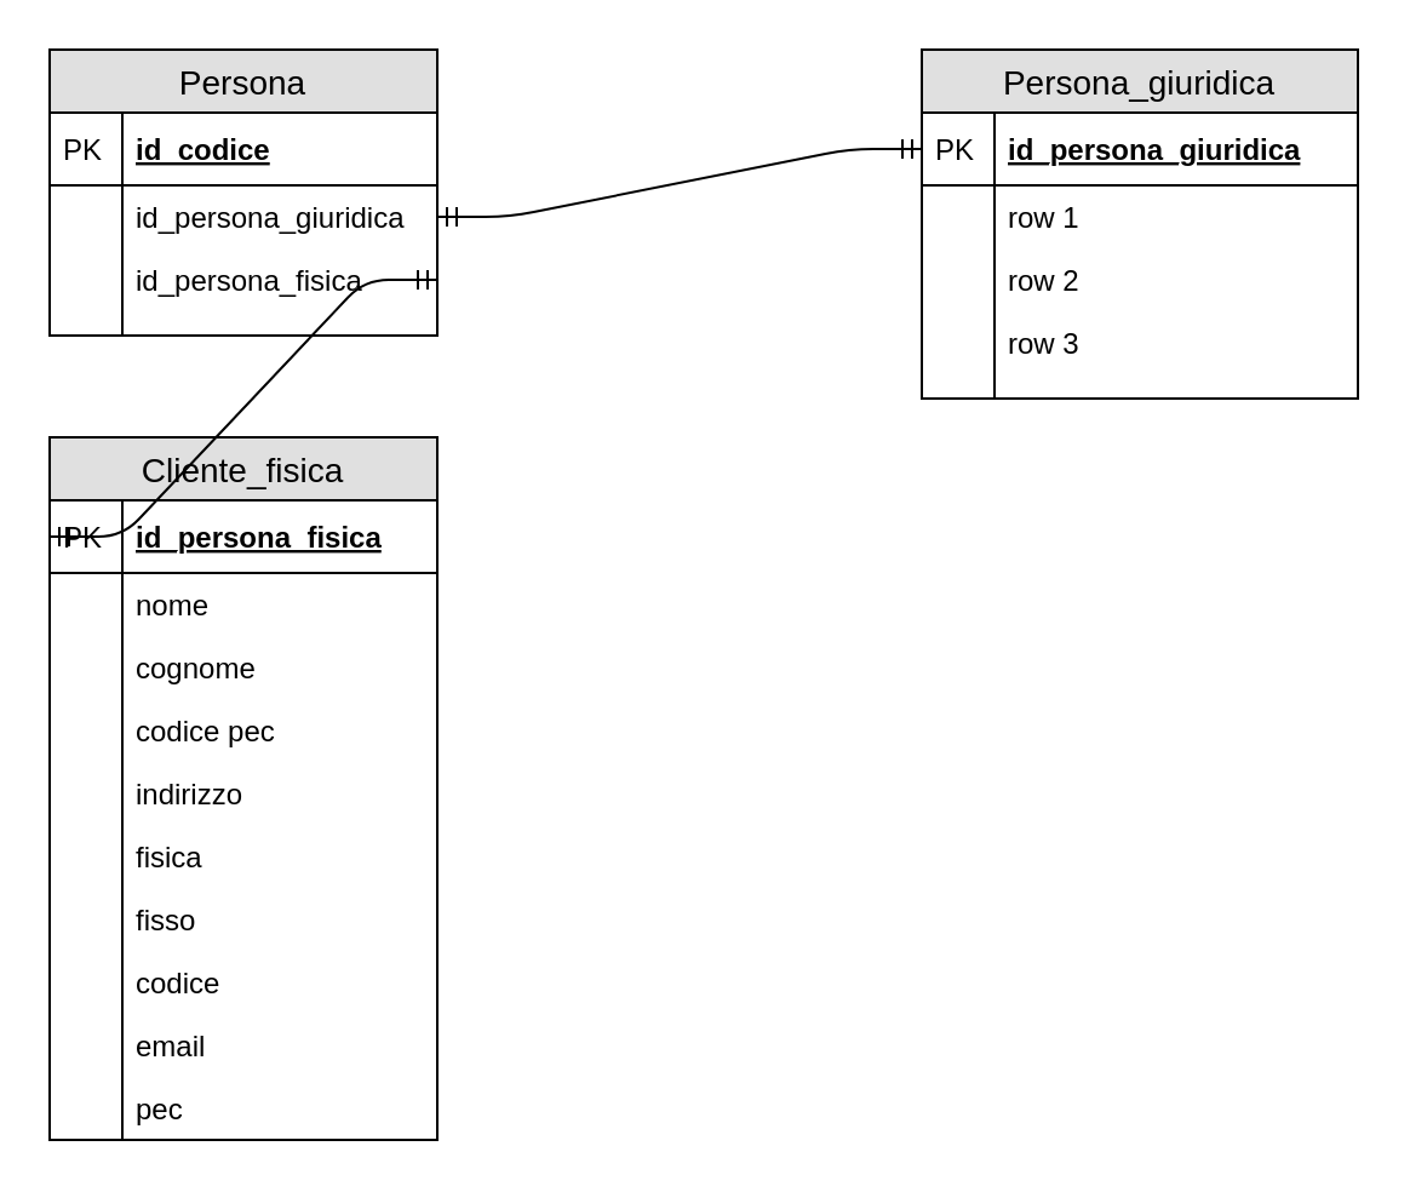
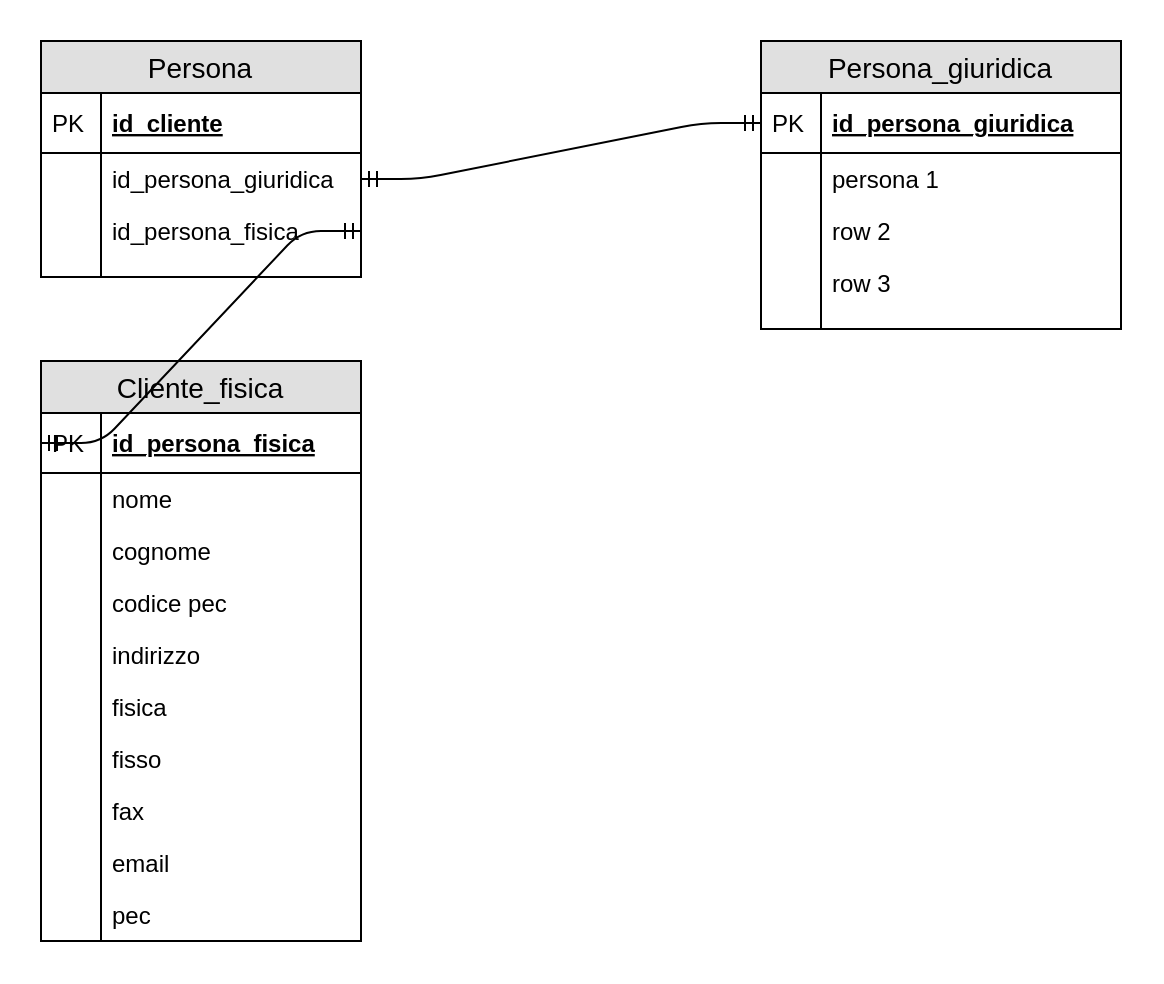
  <mxCell id="0" />
  <mxCell id="1" parent="0" />
  <mxCell id="2" value="Persona" style="swimlane;fontStyle=0;childLayout=stackLayout;horizontal=1;startSize=26;fillColor=#e0e0e0;horizontalStack=0;resizeParent=1;resizeParentMax=0;resizeLast=0;collapsible=1;marginBottom=0;swimlaneFillColor=#ffffff;align=center;fontSize=14;" parent="1" vertex="1"><mxGeometry x="20" y="20" width="160" height="118" as="geometry" /></mxCell>
- <mxCell id="3" value="id_codice" style="shape=partialRectangle;top=0;left=0;right=0;bottom=1;align=left;verticalAlign=middle;fillColor=none;spacingLeft=34;spacingRight=4;overflow=hidden;rotatable=0;points=[[0,0.5],[1,0.5]];portConstraint=eastwest;dropTarget=0;fontStyle=5;fontSize=12;" parent="2" vertex="1"><mxGeometry y="26" width="160" height="30" as="geometry" /></mxCell>
+ <mxCell id="3" value="id_cliente" style="shape=partialRectangle;top=0;left=0;right=0;bottom=1;align=left;verticalAlign=middle;fillColor=none;spacingLeft=34;spacingRight=4;overflow=hidden;rotatable=0;points=[[0,0.5],[1,0.5]];portConstraint=eastwest;dropTarget=0;fontStyle=5;fontSize=12;" parent="2" vertex="1"><mxGeometry y="26" width="160" height="30" as="geometry" /></mxCell>
  <mxCell id="4" value="PK" style="shape=partialRectangle;top=0;left=0;bottom=0;fillColor=none;align=left;verticalAlign=middle;spacingLeft=4;spacingRight=4;overflow=hidden;rotatable=0;points=[];portConstraint=eastwest;part=1;fontSize=12;" parent="3" vertex="1" connectable="0"><mxGeometry width="30" height="30" as="geometry" /></mxCell>
  <mxCell id="5" value="id_persona_giuridica" style="shape=partialRectangle;top=0;left=0;right=0;bottom=0;align=left;verticalAlign=top;fillColor=none;spacingLeft=34;spacingRight=4;overflow=hidden;rotatable=0;points=[[0,0.5],[1,0.5]];portConstraint=eastwest;dropTarget=0;fontSize=12;" parent="2" vertex="1"><mxGeometry y="56" width="160" height="26" as="geometry" /></mxCell>
  <mxCell id="6" value="" style="shape=partialRectangle;top=0;left=0;bottom=0;fillColor=none;align=left;verticalAlign=top;spacingLeft=4;spacingRight=4;overflow=hidden;rotatable=0;points=[];portConstraint=eastwest;part=1;fontSize=12;" parent="5" vertex="1" connectable="0"><mxGeometry width="30" height="26" as="geometry" /></mxCell>
  <mxCell id="7" value="id_persona_fisica" style="shape=partialRectangle;top=0;left=0;right=0;bottom=0;align=left;verticalAlign=top;fillColor=none;spacingLeft=34;spacingRight=4;overflow=hidden;rotatable=0;points=[[0,0.5],[1,0.5]];portConstraint=eastwest;dropTarget=0;fontSize=12;" parent="2" vertex="1"><mxGeometry y="82" width="160" height="26" as="geometry" /></mxCell>
  <mxCell id="8" value="" style="shape=partialRectangle;top=0;left=0;bottom=0;fillColor=none;align=left;verticalAlign=top;spacingLeft=4;spacingRight=4;overflow=hidden;rotatable=0;points=[];portConstraint=eastwest;part=1;fontSize=12;" parent="7" vertex="1" connectable="0"><mxGeometry width="30" height="26" as="geometry" /></mxCell>
  <mxCell id="9" value="" style="shape=partialRectangle;top=0;left=0;right=0;bottom=0;align=left;verticalAlign=top;fillColor=none;spacingLeft=34;spacingRight=4;overflow=hidden;rotatable=0;points=[[0,0.5],[1,0.5]];portConstraint=eastwest;dropTarget=0;fontSize=12;" parent="2" vertex="1"><mxGeometry y="108" width="160" height="10" as="geometry" /></mxCell>
  <mxCell id="10" value="" style="shape=partialRectangle;top=0;left=0;bottom=0;fillColor=none;align=left;verticalAlign=top;spacingLeft=4;spacingRight=4;overflow=hidden;rotatable=0;points=[];portConstraint=eastwest;part=1;fontSize=12;" parent="9" vertex="1" connectable="0"><mxGeometry width="30" height="10" as="geometry" /></mxCell>
  <mxCell id="11" value="Cliente_fisica" style="swimlane;fontStyle=0;childLayout=stackLayout;horizontal=1;startSize=26;fillColor=#e0e0e0;horizontalStack=0;resizeParent=1;resizeParentMax=0;resizeLast=0;collapsible=1;marginBottom=0;swimlaneFillColor=#ffffff;align=center;fontSize=14;" parent="1" vertex="1"><mxGeometry x="20" y="180" width="160" height="290" as="geometry" /></mxCell>
  <mxCell id="12" value="id_persona_fisica" style="shape=partialRectangle;top=0;left=0;right=0;bottom=1;align=left;verticalAlign=middle;fillColor=none;spacingLeft=34;spacingRight=4;overflow=hidden;rotatable=0;points=[[0,0.5],[1,0.5]];portConstraint=eastwest;dropTarget=0;fontStyle=5;fontSize=12;" parent="11" vertex="1"><mxGeometry y="26" width="160" height="30" as="geometry" /></mxCell>
  <mxCell id="13" value="PK" style="shape=partialRectangle;top=0;left=0;bottom=0;fillColor=none;align=left;verticalAlign=middle;spacingLeft=4;spacingRight=4;overflow=hidden;rotatable=0;points=[];portConstraint=eastwest;part=1;fontSize=12;" parent="12" vertex="1" connectable="0"><mxGeometry width="30" height="30" as="geometry" /></mxCell>
  <mxCell id="14" value="nome" style="shape=partialRectangle;top=0;left=0;right=0;bottom=0;align=left;verticalAlign=top;fillColor=none;spacingLeft=34;spacingRight=4;overflow=hidden;rotatable=0;points=[[0,0.5],[1,0.5]];portConstraint=eastwest;dropTarget=0;fontSize=12;" parent="11" vertex="1"><mxGeometry y="56" width="160" height="26" as="geometry" /></mxCell>
  <mxCell id="15" value="" style="shape=partialRectangle;top=0;left=0;bottom=0;fillColor=none;align=left;verticalAlign=top;spacingLeft=4;spacingRight=4;overflow=hidden;rotatable=0;points=[];portConstraint=eastwest;part=1;fontSize=12;" parent="14" vertex="1" connectable="0"><mxGeometry width="30" height="26" as="geometry" /></mxCell>
  <mxCell id="16" value="cognome" style="shape=partialRectangle;top=0;left=0;right=0;bottom=0;align=left;verticalAlign=top;fillColor=none;spacingLeft=34;spacingRight=4;overflow=hidden;rotatable=0;points=[[0,0.5],[1,0.5]];portConstraint=eastwest;dropTarget=0;fontSize=12;" parent="11" vertex="1"><mxGeometry y="82" width="160" height="26" as="geometry" /></mxCell>
  <mxCell id="17" value="" style="shape=partialRectangle;top=0;left=0;bottom=0;fillColor=none;align=left;verticalAlign=top;spacingLeft=4;spacingRight=4;overflow=hidden;rotatable=0;points=[];portConstraint=eastwest;part=1;fontSize=12;" parent="16" vertex="1" connectable="0"><mxGeometry width="30" height="26" as="geometry" /></mxCell>
  <mxCell id="18" value="codice pec" style="shape=partialRectangle;top=0;left=0;right=0;bottom=0;align=left;verticalAlign=top;fillColor=none;spacingLeft=34;spacingRight=4;overflow=hidden;rotatable=0;points=[[0,0.5],[1,0.5]];portConstraint=eastwest;dropTarget=0;fontSize=12;" parent="11" vertex="1"><mxGeometry y="108" width="160" height="26" as="geometry" /></mxCell>
  <mxCell id="19" value="" style="shape=partialRectangle;top=0;left=0;bottom=0;fillColor=none;align=left;verticalAlign=top;spacingLeft=4;spacingRight=4;overflow=hidden;rotatable=0;points=[];portConstraint=eastwest;part=1;fontSize=12;" parent="18" vertex="1" connectable="0"><mxGeometry width="30" height="26" as="geometry" /></mxCell>
  <mxCell id="20" value="indirizzo" style="shape=partialRectangle;top=0;left=0;right=0;bottom=0;align=left;verticalAlign=top;fillColor=none;spacingLeft=34;spacingRight=4;overflow=hidden;rotatable=0;points=[[0,0.5],[1,0.5]];portConstraint=eastwest;dropTarget=0;fontSize=12;" parent="11" vertex="1"><mxGeometry y="134" width="160" height="26" as="geometry" /></mxCell>
  <mxCell id="21" value="" style="shape=partialRectangle;top=0;left=0;bottom=0;fillColor=none;align=left;verticalAlign=top;spacingLeft=4;spacingRight=4;overflow=hidden;rotatable=0;points=[];portConstraint=eastwest;part=1;fontSize=12;" parent="20" vertex="1" connectable="0"><mxGeometry width="30" height="26" as="geometry" /></mxCell>
  <mxCell id="22" value="fisica" style="shape=partialRectangle;top=0;left=0;right=0;bottom=0;align=left;verticalAlign=top;fillColor=none;spacingLeft=34;spacingRight=4;overflow=hidden;rotatable=0;points=[[0,0.5],[1,0.5]];portConstraint=eastwest;dropTarget=0;fontSize=12;" parent="11" vertex="1"><mxGeometry y="160" width="160" height="26" as="geometry" /></mxCell>
  <mxCell id="23" value="" style="shape=partialRectangle;top=0;left=0;bottom=0;fillColor=none;align=left;verticalAlign=top;spacingLeft=4;spacingRight=4;overflow=hidden;rotatable=0;points=[];portConstraint=eastwest;part=1;fontSize=12;" parent="22" vertex="1" connectable="0"><mxGeometry width="30" height="26" as="geometry" /></mxCell>
  <mxCell id="24" value="fisso" style="shape=partialRectangle;top=0;left=0;right=0;bottom=0;align=left;verticalAlign=top;fillColor=none;spacingLeft=34;spacingRight=4;overflow=hidden;rotatable=0;points=[[0,0.5],[1,0.5]];portConstraint=eastwest;dropTarget=0;fontSize=12;" parent="11" vertex="1"><mxGeometry y="186" width="160" height="26" as="geometry" /></mxCell>
  <mxCell id="25" value="" style="shape=partialRectangle;top=0;left=0;bottom=0;fillColor=none;align=left;verticalAlign=top;spacingLeft=4;spacingRight=4;overflow=hidden;rotatable=0;points=[];portConstraint=eastwest;part=1;fontSize=12;" parent="24" vertex="1" connectable="0"><mxGeometry width="30" height="26" as="geometry" /></mxCell>
- <mxCell id="26" value="codice" style="shape=partialRectangle;top=0;left=0;right=0;bottom=0;align=left;verticalAlign=top;fillColor=none;spacingLeft=34;spacingRight=4;overflow=hidden;rotatable=0;points=[[0,0.5],[1,0.5]];portConstraint=eastwest;dropTarget=0;fontSize=12;" parent="11" vertex="1"><mxGeometry y="212" width="160" height="26" as="geometry" /></mxCell>
+ <mxCell id="26" value="fax" style="shape=partialRectangle;top=0;left=0;right=0;bottom=0;align=left;verticalAlign=top;fillColor=none;spacingLeft=34;spacingRight=4;overflow=hidden;rotatable=0;points=[[0,0.5],[1,0.5]];portConstraint=eastwest;dropTarget=0;fontSize=12;" parent="11" vertex="1"><mxGeometry y="212" width="160" height="26" as="geometry" /></mxCell>
  <mxCell id="27" value="" style="shape=partialRectangle;top=0;left=0;bottom=0;fillColor=none;align=left;verticalAlign=top;spacingLeft=4;spacingRight=4;overflow=hidden;rotatable=0;points=[];portConstraint=eastwest;part=1;fontSize=12;" parent="26" vertex="1" connectable="0"><mxGeometry width="30" height="26" as="geometry" /></mxCell>
  <mxCell id="28" value="email" style="shape=partialRectangle;top=0;left=0;right=0;bottom=0;align=left;verticalAlign=top;fillColor=none;spacingLeft=34;spacingRight=4;overflow=hidden;rotatable=0;points=[[0,0.5],[1,0.5]];portConstraint=eastwest;dropTarget=0;fontSize=12;" parent="11" vertex="1"><mxGeometry y="238" width="160" height="26" as="geometry" /></mxCell>
  <mxCell id="29" value="" style="shape=partialRectangle;top=0;left=0;bottom=0;fillColor=none;align=left;verticalAlign=top;spacingLeft=4;spacingRight=4;overflow=hidden;rotatable=0;points=[];portConstraint=eastwest;part=1;fontSize=12;" parent="28" vertex="1" connectable="0"><mxGeometry width="30" height="26" as="geometry" /></mxCell>
  <mxCell id="30" value="pec" style="shape=partialRectangle;top=0;left=0;right=0;bottom=0;align=left;verticalAlign=top;fillColor=none;spacingLeft=34;spacingRight=4;overflow=hidden;rotatable=0;points=[[0,0.5],[1,0.5]];portConstraint=eastwest;dropTarget=0;fontSize=12;" parent="11" vertex="1"><mxGeometry y="264" width="160" height="26" as="geometry" /></mxCell>
  <mxCell id="31" value="" style="shape=partialRectangle;top=0;left=0;bottom=0;fillColor=none;align=left;verticalAlign=top;spacingLeft=4;spacingRight=4;overflow=hidden;rotatable=0;points=[];portConstraint=eastwest;part=1;fontSize=12;" parent="30" vertex="1" connectable="0"><mxGeometry width="30" height="26" as="geometry" /></mxCell>
  <mxCell id="32" value="Persona_giuridica" style="swimlane;fontStyle=0;childLayout=stackLayout;horizontal=1;startSize=26;fillColor=#e0e0e0;horizontalStack=0;resizeParent=1;resizeParentMax=0;resizeLast=0;collapsible=1;marginBottom=0;swimlaneFillColor=#ffffff;align=center;fontSize=14;" parent="1" vertex="1"><mxGeometry x="380" y="20" width="180" height="144" as="geometry" /></mxCell>
  <mxCell id="33" value="id_persona_giuridica" style="shape=partialRectangle;top=0;left=0;right=0;bottom=1;align=left;verticalAlign=middle;fillColor=none;spacingLeft=34;spacingRight=4;overflow=hidden;rotatable=0;points=[[0,0.5],[1,0.5]];portConstraint=eastwest;dropTarget=0;fontStyle=5;fontSize=12;" parent="32" vertex="1"><mxGeometry y="26" width="180" height="30" as="geometry" /></mxCell>
  <mxCell id="34" value="PK" style="shape=partialRectangle;top=0;left=0;bottom=0;fillColor=none;align=left;verticalAlign=middle;spacingLeft=4;spacingRight=4;overflow=hidden;rotatable=0;points=[];portConstraint=eastwest;part=1;fontSize=12;" parent="33" vertex="1" connectable="0"><mxGeometry width="30" height="30" as="geometry" /></mxCell>
- <mxCell id="35" value="row 1" style="shape=partialRectangle;top=0;left=0;right=0;bottom=0;align=left;verticalAlign=top;fillColor=none;spacingLeft=34;spacingRight=4;overflow=hidden;rotatable=0;points=[[0,0.5],[1,0.5]];portConstraint=eastwest;dropTarget=0;fontSize=12;" parent="32" vertex="1"><mxGeometry y="56" width="180" height="26" as="geometry" /></mxCell>
+ <mxCell id="35" value="persona 1" style="shape=partialRectangle;top=0;left=0;right=0;bottom=0;align=left;verticalAlign=top;fillColor=none;spacingLeft=34;spacingRight=4;overflow=hidden;rotatable=0;points=[[0,0.5],[1,0.5]];portConstraint=eastwest;dropTarget=0;fontSize=12;" parent="32" vertex="1"><mxGeometry y="56" width="180" height="26" as="geometry" /></mxCell>
  <mxCell id="36" value="" style="shape=partialRectangle;top=0;left=0;bottom=0;fillColor=none;align=left;verticalAlign=top;spacingLeft=4;spacingRight=4;overflow=hidden;rotatable=0;points=[];portConstraint=eastwest;part=1;fontSize=12;" parent="35" vertex="1" connectable="0"><mxGeometry width="30" height="26" as="geometry" /></mxCell>
  <mxCell id="37" value="row 2" style="shape=partialRectangle;top=0;left=0;right=0;bottom=0;align=left;verticalAlign=top;fillColor=none;spacingLeft=34;spacingRight=4;overflow=hidden;rotatable=0;points=[[0,0.5],[1,0.5]];portConstraint=eastwest;dropTarget=0;fontSize=12;" parent="32" vertex="1"><mxGeometry y="82" width="180" height="26" as="geometry" /></mxCell>
  <mxCell id="38" value="" style="shape=partialRectangle;top=0;left=0;bottom=0;fillColor=none;align=left;verticalAlign=top;spacingLeft=4;spacingRight=4;overflow=hidden;rotatable=0;points=[];portConstraint=eastwest;part=1;fontSize=12;" parent="37" vertex="1" connectable="0"><mxGeometry width="30" height="26" as="geometry" /></mxCell>
  <mxCell id="39" value="row 3" style="shape=partialRectangle;top=0;left=0;right=0;bottom=0;align=left;verticalAlign=top;fillColor=none;spacingLeft=34;spacingRight=4;overflow=hidden;rotatable=0;points=[[0,0.5],[1,0.5]];portConstraint=eastwest;dropTarget=0;fontSize=12;" parent="32" vertex="1"><mxGeometry y="108" width="180" height="26" as="geometry" /></mxCell>
  <mxCell id="40" value="" style="shape=partialRectangle;top=0;left=0;bottom=0;fillColor=none;align=left;verticalAlign=top;spacingLeft=4;spacingRight=4;overflow=hidden;rotatable=0;points=[];portConstraint=eastwest;part=1;fontSize=12;" parent="39" vertex="1" connectable="0"><mxGeometry width="30" height="26" as="geometry" /></mxCell>
  <mxCell id="41" value="" style="shape=partialRectangle;top=0;left=0;right=0;bottom=0;align=left;verticalAlign=top;fillColor=none;spacingLeft=34;spacingRight=4;overflow=hidden;rotatable=0;points=[[0,0.5],[1,0.5]];portConstraint=eastwest;dropTarget=0;fontSize=12;" parent="32" vertex="1"><mxGeometry y="134" width="180" height="10" as="geometry" /></mxCell>
  <mxCell id="42" value="" style="shape=partialRectangle;top=0;left=0;bottom=0;fillColor=none;align=left;verticalAlign=top;spacingLeft=4;spacingRight=4;overflow=hidden;rotatable=0;points=[];portConstraint=eastwest;part=1;fontSize=12;" parent="41" vertex="1" connectable="0"><mxGeometry width="30" height="10" as="geometry" /></mxCell>
  <mxCell id="43" value="" style="edgeStyle=entityRelationEdgeStyle;fontSize=12;html=1;endArrow=ERmandOne;startArrow=ERmandOne;exitX=1;exitY=0.5;exitDx=0;exitDy=0;entryX=0;entryY=0.5;entryDx=0;entryDy=0;" parent="1" source="5" target="33" edge="1"><mxGeometry width="100" height="100" relative="1" as="geometry"><mxPoint x="70" y="480" as="sourcePoint" /><mxPoint x="170" y="380" as="targetPoint" /></mxGeometry></mxCell>
  <mxCell id="44" value="" style="edgeStyle=entityRelationEdgeStyle;fontSize=12;html=1;endArrow=ERmandOne;startArrow=ERmandOne;exitX=1;exitY=0.5;exitDx=0;exitDy=0;entryX=0;entryY=0.5;entryDx=0;entryDy=0;" parent="1" source="7" target="12" edge="1"><mxGeometry width="100" height="100" relative="1" as="geometry"><mxPoint x="160" y="99" as="sourcePoint" /><mxPoint x="240" y="220" as="targetPoint" /></mxGeometry></mxCell>
